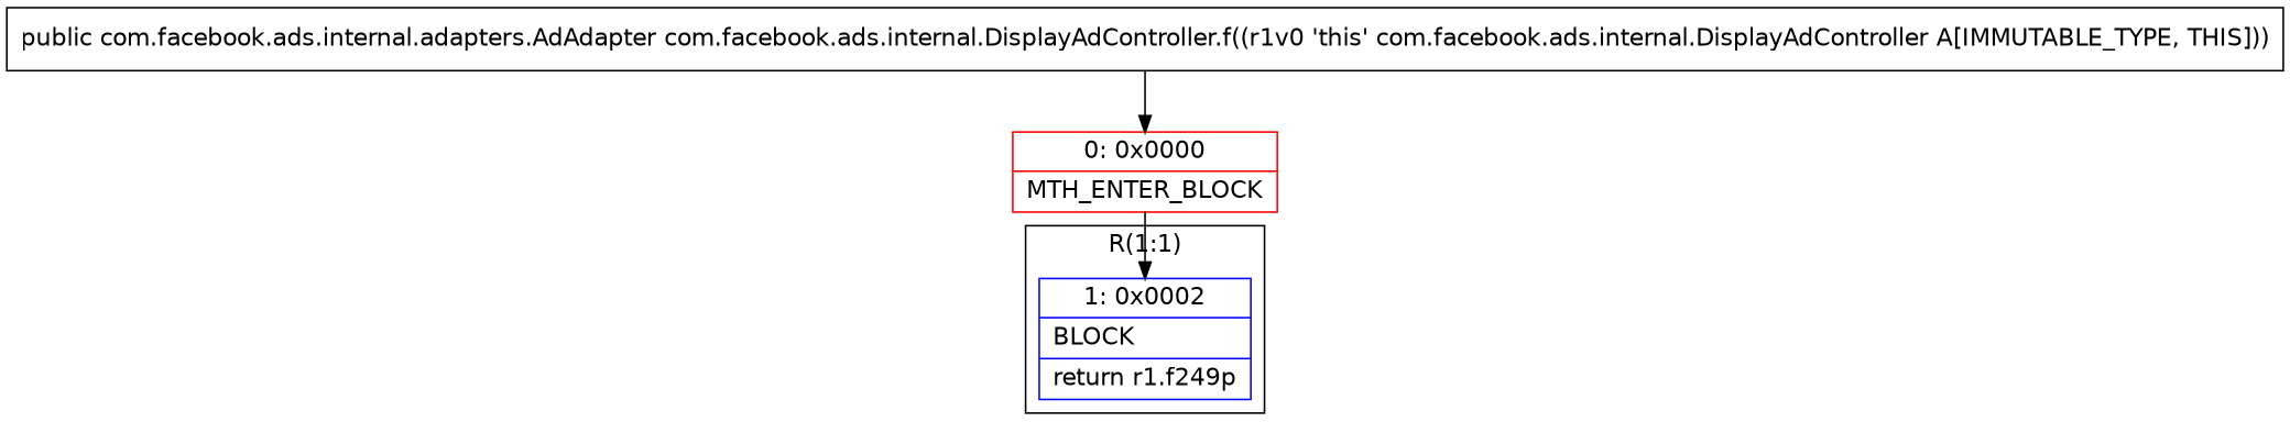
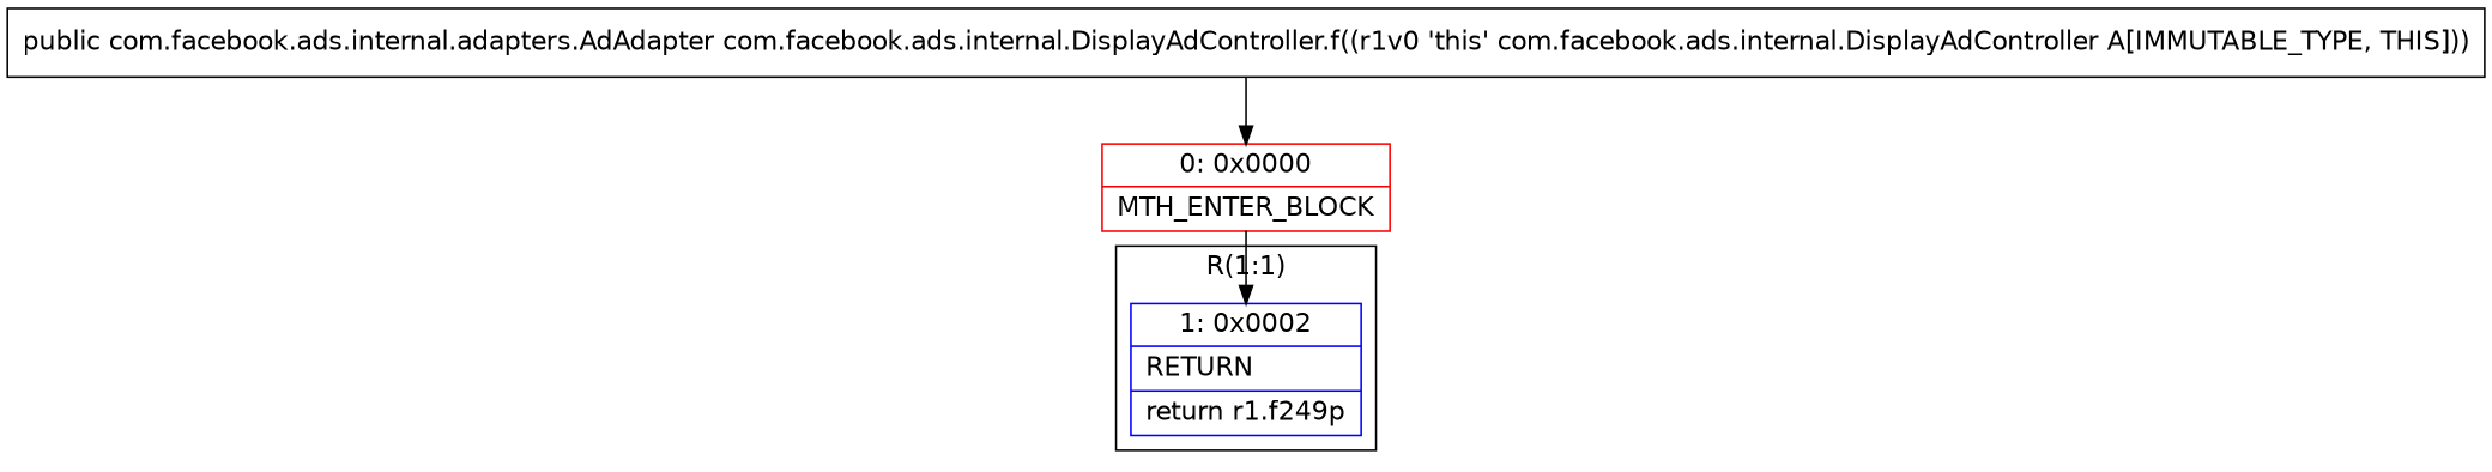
  digraph {
    fontname="DejaVu Sans"
    node [shape=record fontname="DejaVu Sans"]
    edge [fontname="DejaVu Sans"]
-   n1 [color=blue label="{1\:\ 0x0002|BLOCK\l|return r1.f249p\l}"]
+   n1 [color=blue label="{1\:\ 0x0002|RETURN\l|return r1.f249p\l}"]
    n2 [color=red label="{0\:\ 0x0000|MTH_ENTER_BLOCK\l}"]
    n3 [label="{public com.facebook.ads.internal.adapters.AdAdapter com.facebook.ads.internal.DisplayAdController.f((r1v0 'this' com.facebook.ads.internal.DisplayAdController A[IMMUTABLE_TYPE, THIS])) }"]
    subgraph cluster_1 {
      label="R(1:1)"
      n1
    }
    n2 -> n1
    n3 -> n2
  }
